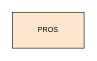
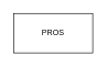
  <mxCell id="0" />
  <mxCell id="1" parent="0" />
- <mxCell id="2" value="PROS" style="rounded=0;whiteSpace=wrap;html=1;fillColor=#ffe6cc;" vertex="1" parent="1"><mxGeometry x="20" y="20" width="120" height="60" as="geometry" /></mxCell>
+ <mxCell id="2" value="PROS" style="rounded=0;whiteSpace=wrap;html=1;" vertex="1" parent="1"><mxGeometry x="20" y="20" width="120" height="60" as="geometry" /></mxCell>
